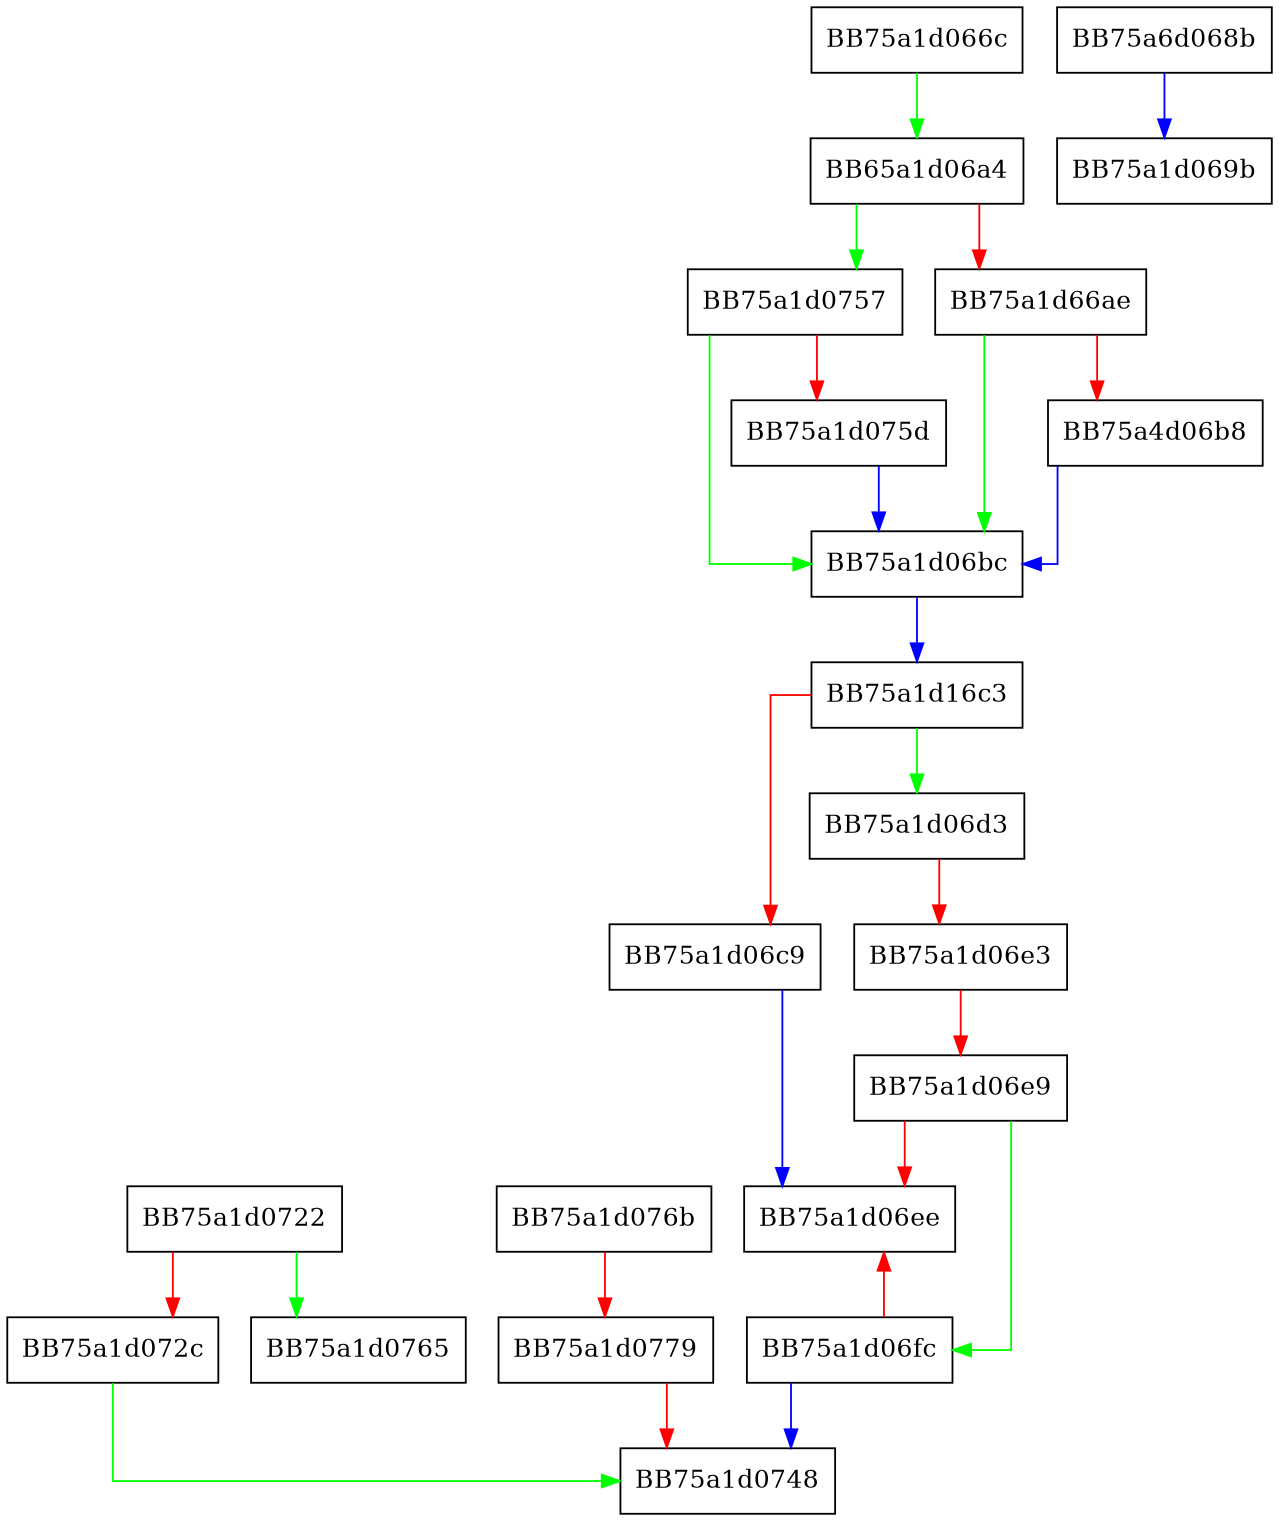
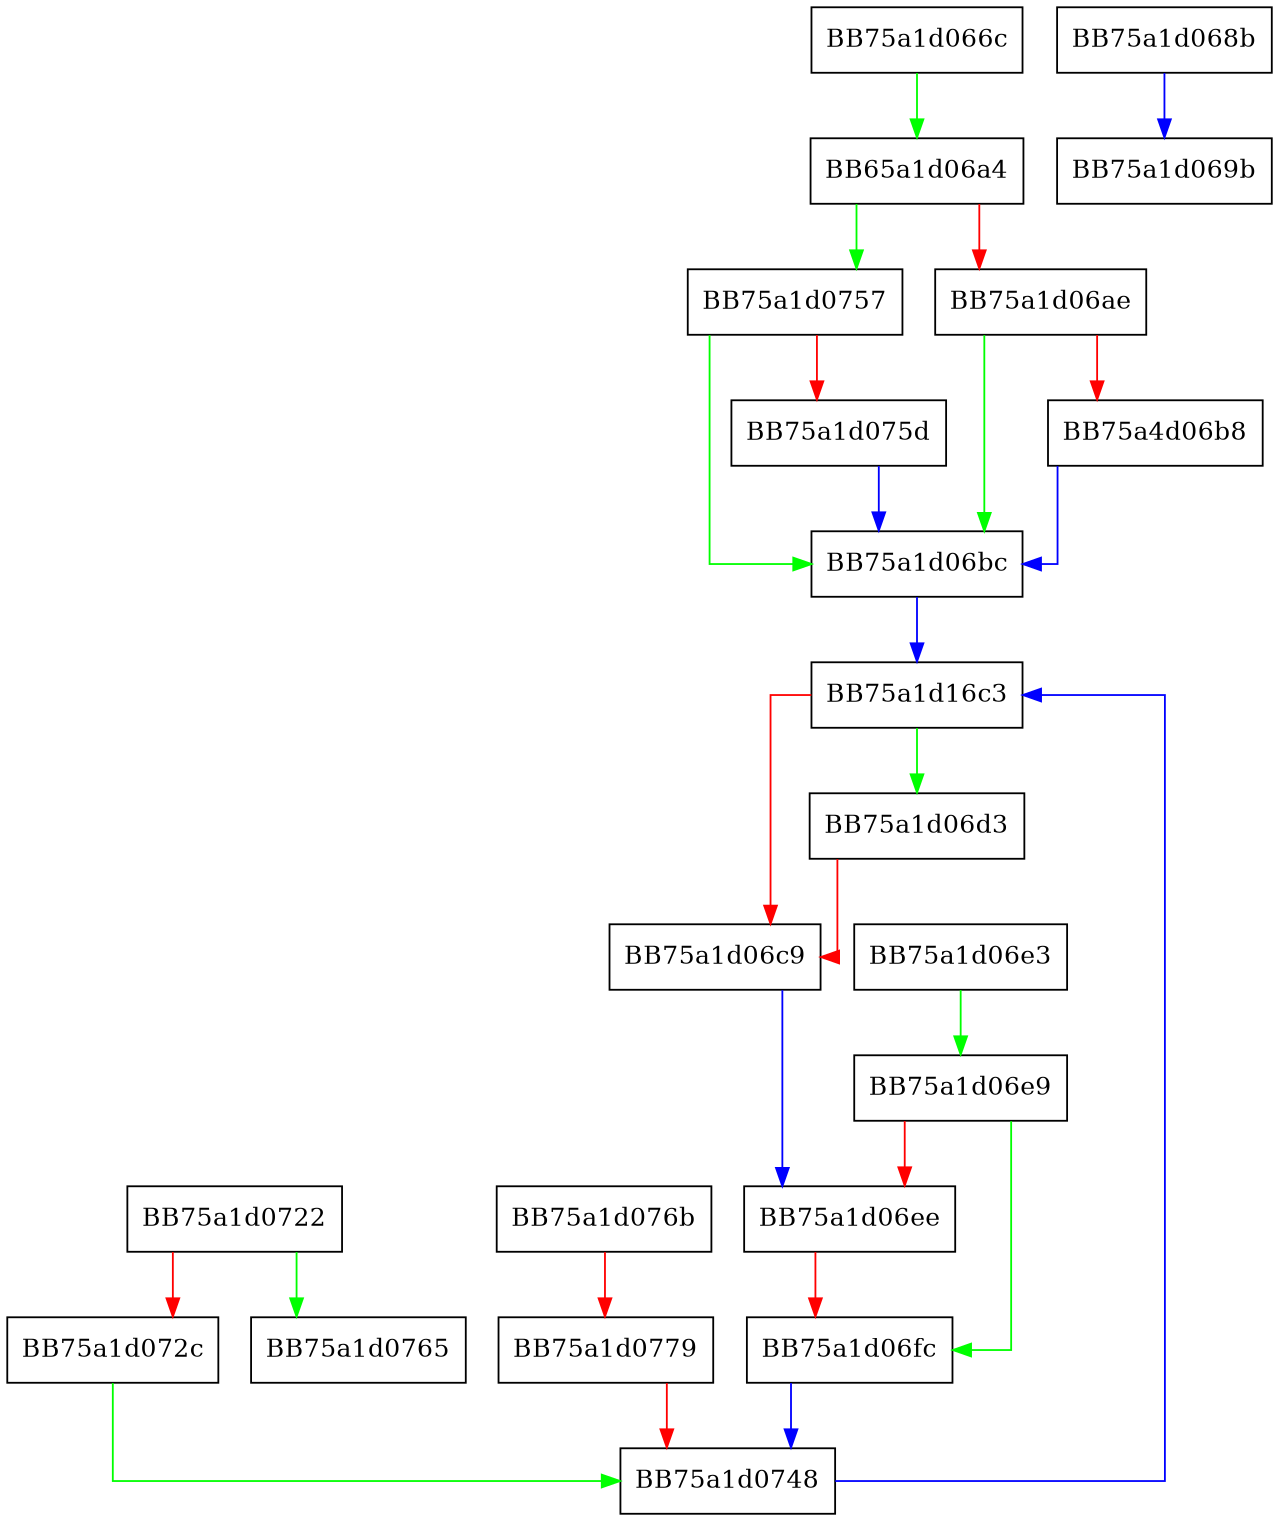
  digraph {
    splines=ortho
    node [shape=box]
    edge [color=red]
    n1 [label=BB65a1d06a4]
    BB75a1d066c
    n3 [label=BB75a1d0757]
-   BB75a1d06ae [label=BB75a1d66ae]
-   BB75a1d068b [label=BB75a6d068b]
+   BB75a1d06ae
+   BB75a1d068b
    BB75a1d069b
    BB75a1d06bc
    BB75a1d075d
    n9 [label=BB75a4d06b8]
    n10 [label=BB75a1d16c3]
    BB75a1d06d3
    BB75a1d06c9
    BB75a1d06e3
    BB75a1d06ee
    BB75a1d0722
    BB75a1d072c
    BB75a1d0765
    BB75a1d06e9
    BB75a1d0748
    BB75a1d06fc
    BB75a1d0779
    BB75a1d076b
    n1 -> n3 [color=green]
    n1 -> BB75a1d06ae
    BB75a1d066c -> n1 [color=green]
    n3 -> BB75a1d06bc [color=green]
    n3 -> BB75a1d075d
    BB75a1d06ae -> BB75a1d06bc [color=green]
    BB75a1d06ae -> n9
    BB75a1d068b -> BB75a1d069b [color=blue]
    BB75a1d06bc -> n10 [color=blue]
    BB75a1d075d -> BB75a1d06bc [color=blue]
    n9 -> BB75a1d06bc [color=blue]
    n10 -> BB75a1d06d3 [color=green]
    n10 -> BB75a1d06c9
-   BB75a1d06d3 -> BB75a1d06e3
+   BB75a1d06d3 -> BB75a1d06c9
    BB75a1d06c9 -> BB75a1d06ee [color=blue]
-   BB75a1d06e3 -> BB75a1d06e9
-   BB75a1d06fc -> BB75a1d06ee
+   BB75a1d06e3 -> BB75a1d06e9 [color=green]
+   BB75a1d06ee -> BB75a1d06fc
    BB75a1d0722 -> BB75a1d072c
    BB75a1d0722 -> BB75a1d0765 [color=green]
    BB75a1d072c -> BB75a1d0748 [color=green]
    BB75a1d06e9 -> BB75a1d06ee
    BB75a1d06e9 -> BB75a1d06fc [color=green]
+   BB75a1d0748 -> n10 [color=blue]
    BB75a1d06fc -> BB75a1d0748 [color=blue]
    BB75a1d0779 -> BB75a1d0748
    BB75a1d076b -> BB75a1d0779
  }
